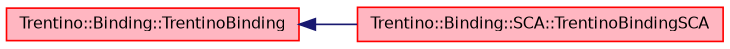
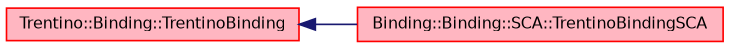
  digraph {
    rankdir=LR
    node [color=red fillcolor=lightpink fontname=Helvetica fontsize=10 shape=record style=filled]
-   n1 [fontcolor=black height=0.2 label="Trentino::Binding::SCA::TrentinoBindingSCA" width=0.4]
+   n1 [fontcolor=black height=0.2 label="Binding::Binding::SCA::TrentinoBindingSCA" width=0.4]
    n2 [height=0.2 label="Trentino::Binding::TrentinoBinding" width=0.4]
    n2 -> n1 [color=midnightblue dir=back fontname=Helvetica fontsize=10 labelfontname=Helvetica labelfontsize=10 style=solid]
  }
